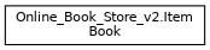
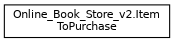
  digraph {
    rankdir=TB
-   n1 [color=black fillcolor=white fontname=Helvetica fontsize=10 height=0.2 label="Online_Book_Store_v2.Item\lBook" shape=record style=filled width=0.4]
+   n1 [color=black fillcolor=white fontname=Helvetica fontsize=10 height=0.2 label="Online_Book_Store_v2.Item\lToPurchase" shape=record style=filled width=0.4]
  }
